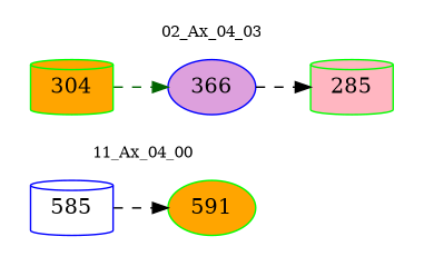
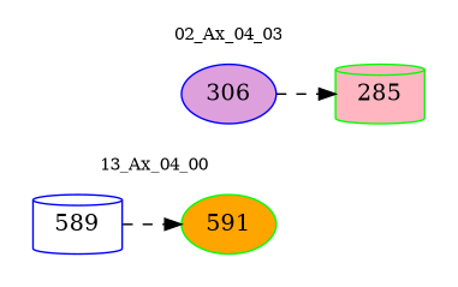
  digraph {
    rankdir=LR
    node [color=green fillcolor=orange shape=cylinder style=filled]
    edge [color=black style=dashed]
-   n1 [color=blue fillcolor=white label=585]
+   n1 [color=blue fillcolor=white label=589]
    n2 [label=591 shape=ellipse]
-   n3 [label=304]
-   n4 [color=blue fillcolor=plum label=366 shape=ellipse]
+   n4 [color=blue fillcolor=plum label=306 shape=ellipse]
    n5 [fillcolor=lightpink label=285]
    subgraph cluster_1 {
      color=white
      fontsize=10
-     label="11_Ax_04_00"
+     label="13_Ax_04_00"
      n1
      n2
    }
    subgraph cluster_2 {
      color=white
      fontsize=10
      label="02_Ax_04_03"
-     n3
      n4
      n5
    }
    n1 -> n2
-   n3 -> n4 [color=darkgreen]
    n4 -> n5
  }
